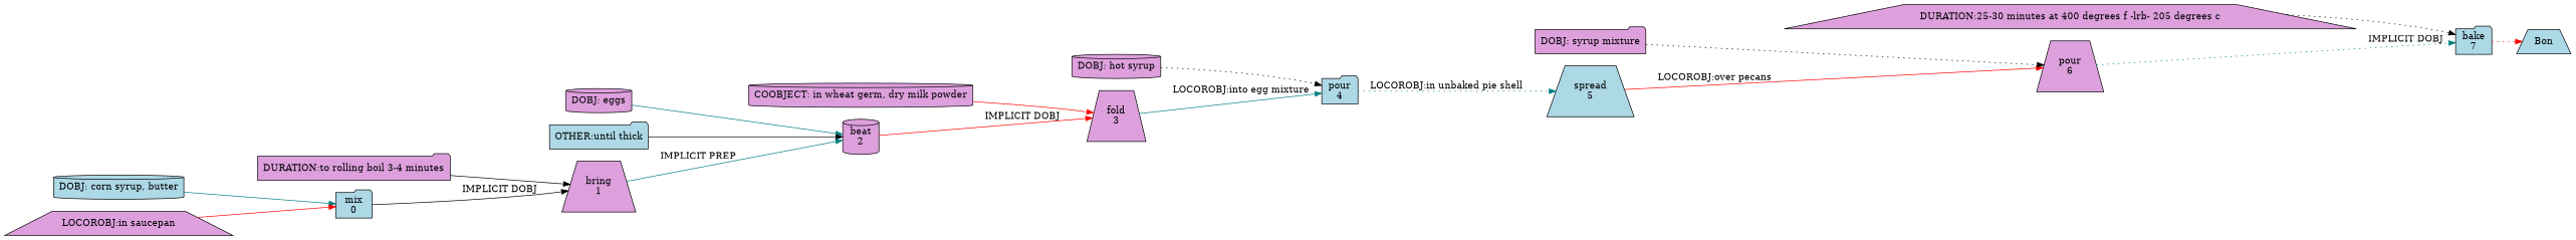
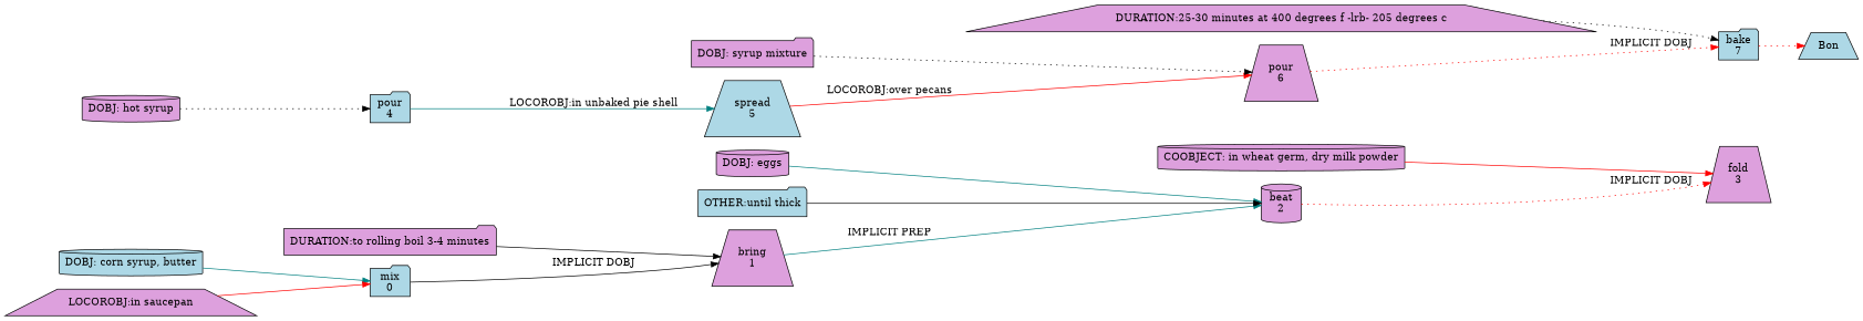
  digraph {
    rankdir=LR
    node [fillcolor=plum shape=trapezium style=filled]
    edge [color=black style=solid]
    n1 [fillcolor=lightblue label="mix\n0" shape=folder]
    n2 [label="bring\n1"]
    n3 [label="beat\n2" shape=cylinder]
    n4 [label="fold\n3"]
    n5 [fillcolor=lightblue label="pour\n4" shape=folder]
    n6 [fillcolor=lightblue label="spread\n5"]
    n7 [label="pour\n6"]
    n8 [fillcolor=lightblue label="bake\n7" shape=folder]
    n9 [fillcolor=lightblue label=Bon]
    n10 [fillcolor=lightblue label="DOBJ: corn syrup, butter" shape=cylinder]
    n11 [label="LOCOROBJ:in saucepan"]
    n12 [label="DURATION:to rolling boil 3-4 minutes" shape=folder]
    n13 [label="DOBJ: eggs" shape=cylinder]
    n14 [fillcolor=lightblue label="OTHER:until thick" shape=folder]
    n15 [label="COOBJECT: in wheat germ, dry milk powder" shape=cylinder]
    n16 [label="DOBJ: hot syrup" shape=cylinder]
    n17 [label="DOBJ: syrup mixture" shape=folder]
    n18 [label="DURATION:25-30 minutes at 400 degrees f -lrb- 205 degrees c"]
    n1 -> n2 [label="IMPLICIT DOBJ"]
    n2 -> n3 [color=teal label="IMPLICIT PREP"]
-   n3 -> n4 [color=red label="IMPLICIT DOBJ"]
-   n4 -> n5 [color=teal label="LOCOROBJ:into egg mixture"]
-   n5 -> n6 [color=teal label="LOCOROBJ:in unbaked pie shell" style=dotted]
+   n3 -> n4 [color=red label="IMPLICIT DOBJ" style=dotted]
+   n5 -> n6 [color=teal label="LOCOROBJ:in unbaked pie shell"]
    n6 -> n7 [color=red label="LOCOROBJ:over pecans"]
-   n7 -> n8 [color=teal label="IMPLICIT DOBJ" style=dotted]
+   n7 -> n8 [color=red label="IMPLICIT DOBJ" style=dotted]
    n8 -> n9 [color=red style=dotted]
    n10 -> n1 [color=teal]
    n11 -> n1 [color=red]
    n12 -> n2
    n13 -> n3 [color=teal]
    n14 -> n3
    n15 -> n4 [color=red]
    n16 -> n5 [style=dotted]
    n17 -> n7 [style=dotted]
    n18 -> n8 [style=dotted]
  }
